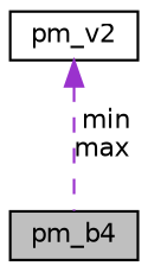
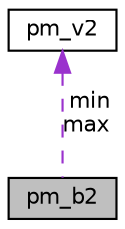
  digraph {
    node [color=black fontname=Helvetica fontsize=10 shape=record style=filled]
-   n1 [fillcolor=grey75 fontcolor=black height=0.2 label=pm_b4 width=0.4]
+   n1 [fillcolor=grey75 fontcolor=black height=0.2 label=pm_b2 width=0.4]
    n2 [fillcolor=white height=0.2 label=pm_v2 width=0.4]
    n2 -> n1 [color=darkorchid3 dir=back fontname=Helvetica fontsize=10 label=" min\nmax" labelfontname=Helvetica labelfontsize=10 style=dashed]
  }
